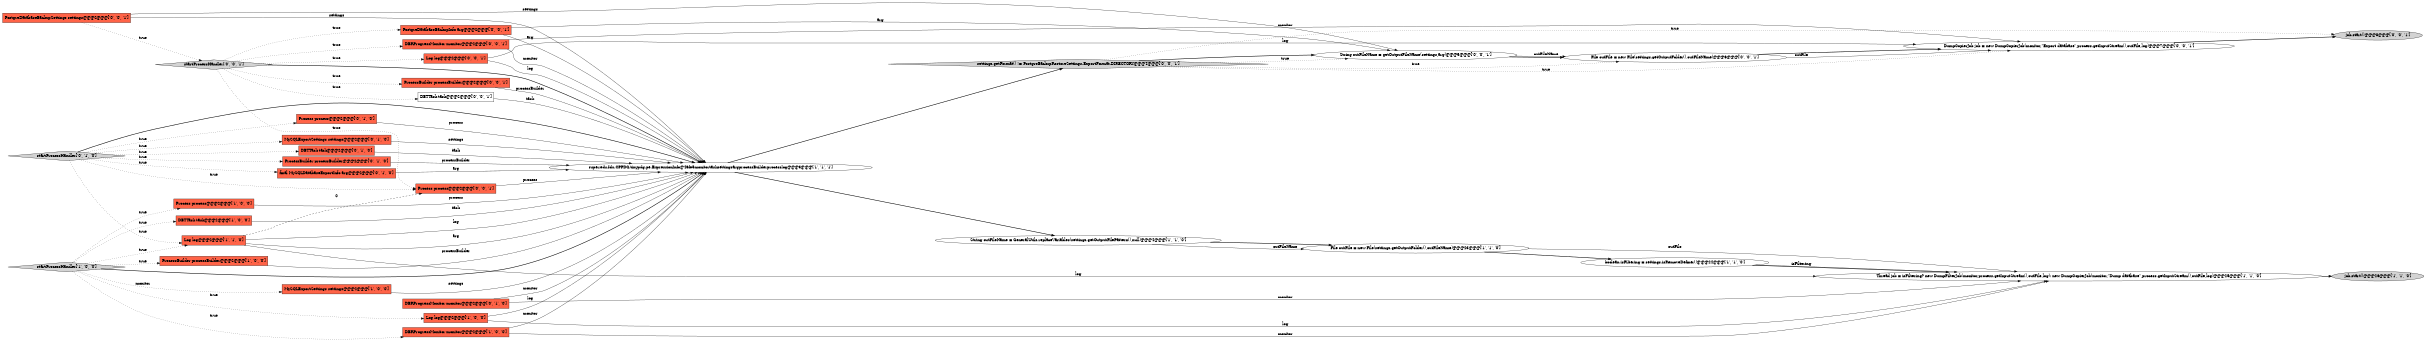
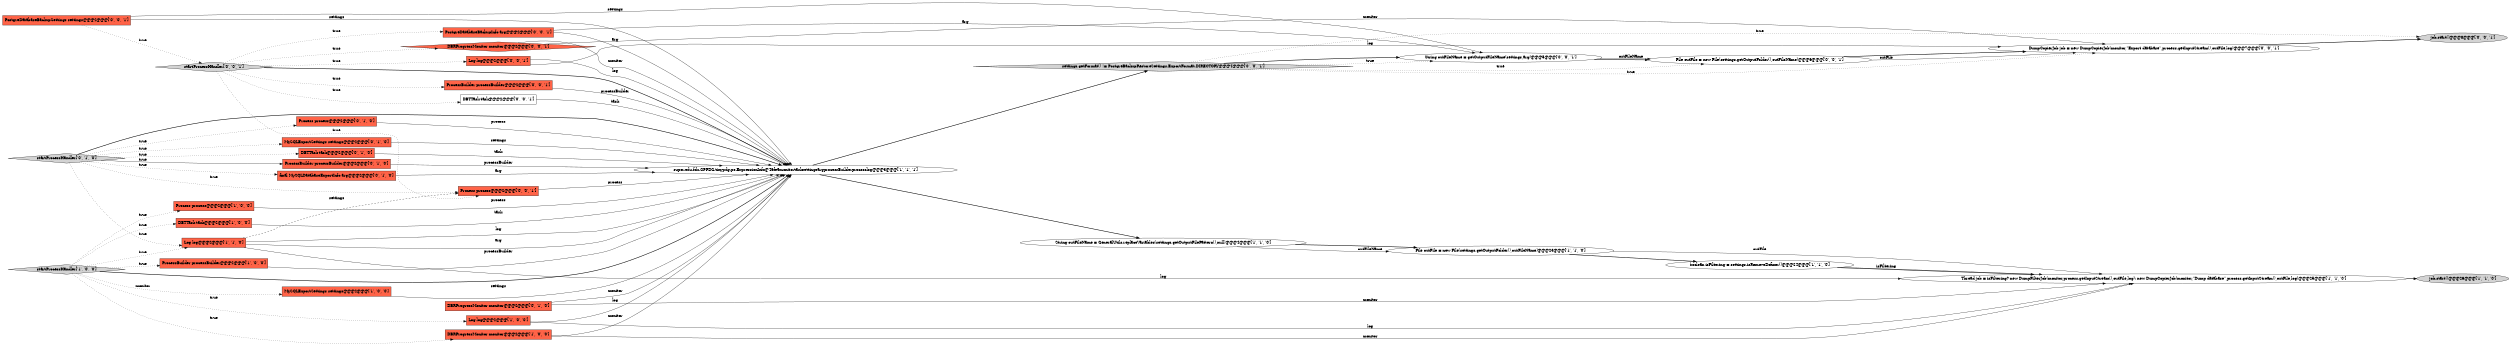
  digraph {
    rankdir=LR
    node [fillcolor=tomato shape=box style=filled]
    edge [style=solid]
    n1 [fillcolor=lightgray label="settings.getFormat() != PostgreBackupRestoreSettings.ExportFormat.DIRECTORY@@@4@@@['0', '0', '1']" shape=diamond]
    n2 [fillcolor=white label="String outFileName = getOutputFileName(settings,arg)@@@5@@@['0', '0', '1']" shape=ellipse]
    n3 [fillcolor=white label="File outFile = new File(settings.getOutputFolder(),outFileName)@@@6@@@['0', '0', '1']" shape=ellipse]
    n4 [fillcolor=white label="DumpCopierJob job = new DumpCopierJob(monitor,\"Export database\",process.getInputStream(),outFile,log)@@@7@@@['0', '0', '1']" shape=ellipse]
    n5 [fillcolor=lightgray label="job.start()@@@8@@@['0', '0', '1']" shape=ellipse]
    n6 [label="DBRProgressMonitor monitor@@@2@@@['1', '0', '0']"]
    n7 [fillcolor=white label="Thread job = isFiltering? new DumpFilterJob(monitor,process.getInputStream(),outFile,log): new DumpCopierJob(monitor,\"Dump database\",process.getInputStream(),outFile,log)@@@25@@@['1', '1', '0']" shape=ellipse]
    n8 [fillcolor=white label="super.edu.fdu.CPPDG.tinypdg.pe.ExpressionInfo@46fe5monitortasksettingsargprocessBuilderprocesslog@@@3@@@['1', '1', '1']" shape=ellipse]
    n9 [fillcolor=lightgray label="job.start()@@@26@@@['1', '1', '0']" shape=ellipse]
    n10 [fillcolor=white label="String outFileName = GeneralUtils.replaceVariables(settings.getOutputFilePattern(),null)@@@4@@@['1', '1', '0']" shape=ellipse]
    n11 [fillcolor=lightgray label="startProcessHandler['1', '0', '0']" shape=diamond]
    n12 [label="MySQLExportSettings settings@@@2@@@['1', '0', '0']"]
    n13 [label="Log log@@@2@@@['1', '1', '0']"]
    n14 [label="Process process@@@2@@@['1', '0', '0']"]
    n15 [label="DBTTask task@@@2@@@['1', '0', '0']"]
    n16 [label="ProcessBuilder processBuilder@@@2@@@['1', '0', '0']"]
    n17 [label="Log log@@@2@@@['1', '0', '0']"]
    n18 [label="Process process@@@2@@@['0', '0', '1']"]
    n19 [label="Process process@@@2@@@['0', '1', '0']"]
    n20 [label="Log log@@@2@@@['0', '0', '1']"]
-   n21 [label="DBRProgressMonitor monitor@@@2@@@['0', '0', '1']"]
+   n21 [label="DBRProgressMonitor monitor@@@2@@@['0', '0', '1']" shape=diamond]
    n22 [label="PostgreDatabaseBackupInfo arg@@@2@@@['0', '0', '1']"]
    n23 [label="DBRProgressMonitor monitor@@@2@@@['0', '1', '0']"]
    n24 [label="ProcessBuilder processBuilder@@@2@@@['0', '0', '1']"]
    n25 [label="PostgreDatabaseBackupSettings settings@@@2@@@['0', '0', '1']"]
    n26 [fillcolor=lightgray label="startProcessHandler['0', '0', '1']" shape=diamond]
    n27 [fillcolor=white label="File outFile = new File(settings.getOutputFolder(),outFileName)@@@23@@@['1', '1', '0']" shape=ellipse]
    n28 [fillcolor=white label="boolean isFiltering = settings.isRemoveDefiner()@@@24@@@['1', '1', '0']" shape=ellipse]
    n29 [label="DBTTask task@@@2@@@['0', '1', '0']"]
    n30 [label="MySQLExportSettings settings@@@2@@@['0', '1', '0']"]
    n31 [label="ProcessBuilder processBuilder@@@2@@@['0', '1', '0']"]
    n32 [label="final MySQLDatabaseExportInfo arg@@@2@@@['0', '1', '0']"]
    n33 [fillcolor=white label="DBTTask task@@@2@@@['0', '0', '1']"]
    n34 [fillcolor=lightgray label="startProcessHandler['0', '1', '0']" shape=diamond]
    n1 -> n2 [style=bold]
    n1 -> n2 [label=true style=dotted]
    n1 -> n3 [label=true style=dotted]
    n1 -> n4 [label=true style=dotted]
    n1 -> n5 [label=true style=dotted]
    n2 -> n3 [label=outFileName]
    n2 -> n3 [style=bold]
    n3 -> n4 [label=outFile]
    n3 -> n4 [style=bold]
    n4 -> n5 [style=bold]
    n6 -> n7 [label=monitor]
    n6 -> n8 [label=monitor]
    n7 -> n9 [style=bold]
    n8 -> n1 [style=bold]
    n8 -> n10 [style=bold]
    n10 -> n27 [style=bold]
    n10 -> n27 [label=outFileName]
    n11 -> n6 [label=true style=dotted]
    n11 -> n8 [style=bold]
    n11 -> n12 [label=monitor style=dotted]
    n11 -> n13 [label=true style=dotted]
    n11 -> n14 [label=true style=dotted]
    n11 -> n15 [label=true style=dotted]
    n11 -> n16 [label=true style=dotted]
    n11 -> n17 [label=true style=dotted]
    n12 -> n8 [label=settings]
    n13 -> n7 [label=log]
    n13 -> n8 [label=log]
    n13 -> n8 [label=arg]
-   n13 -> n18 [label=0 style=dashed]
+   n13 -> n18 [label=settings style=dashed]
    n14 -> n8 [label=process]
    n15 -> n8 [label=task]
    n16 -> n8 [label=processBuilder]
    n17 -> n7 [label=log]
    n17 -> n8 [label=log]
    n18 -> n8 [label=process]
    n19 -> n8 [label=process]
    n20 -> n4 [label=log]
    n20 -> n8 [label=log]
    n21 -> n4 [label=monitor]
    n21 -> n8 [label=monitor]
    n22 -> n2 [label=arg]
    n22 -> n8 [label=arg]
    n23 -> n7 [label=monitor]
    n23 -> n8 [label=monitor]
    n24 -> n8 [label=processBuilder]
    n25 -> n2 [label=settings]
    n25 -> n8 [label=settings]
    n25 -> n26 [label=true style=dotted]
    n26 -> n8 [style=bold]
    n26 -> n18 [label=true style=dotted]
    n26 -> n20 [label=true style=dotted]
    n26 -> n21 [label=true style=dotted]
    n26 -> n22 [label=true style=dotted]
    n26 -> n24 [label=true style=dotted]
    n26 -> n33 [label=true style=dotted]
    n27 -> n7 [label=outFile]
    n27 -> n28 [style=bold]
    n28 -> n7 [label=isFiltering]
    n28 -> n7 [style=bold]
    n29 -> n8 [label=task]
    n30 -> n8 [label=settings]
    n31 -> n8 [label=processBuilder]
    n32 -> n8 [label=arg]
    n33 -> n8 [label=task]
    n34 -> n8 [style=bold]
    n34 -> n13 [label=true style=dotted]
    n34 -> n18 [label=true style=dotted]
    n34 -> n19 [label=true style=dotted]
    n34 -> n29 [label=true style=dotted]
    n34 -> n30 [label=true style=dotted]
-   n34 -> n31 [label=true style=dotted]
+   n34 -> n31 [label=true]
    n34 -> n32 [label=true style=dotted]
  }
